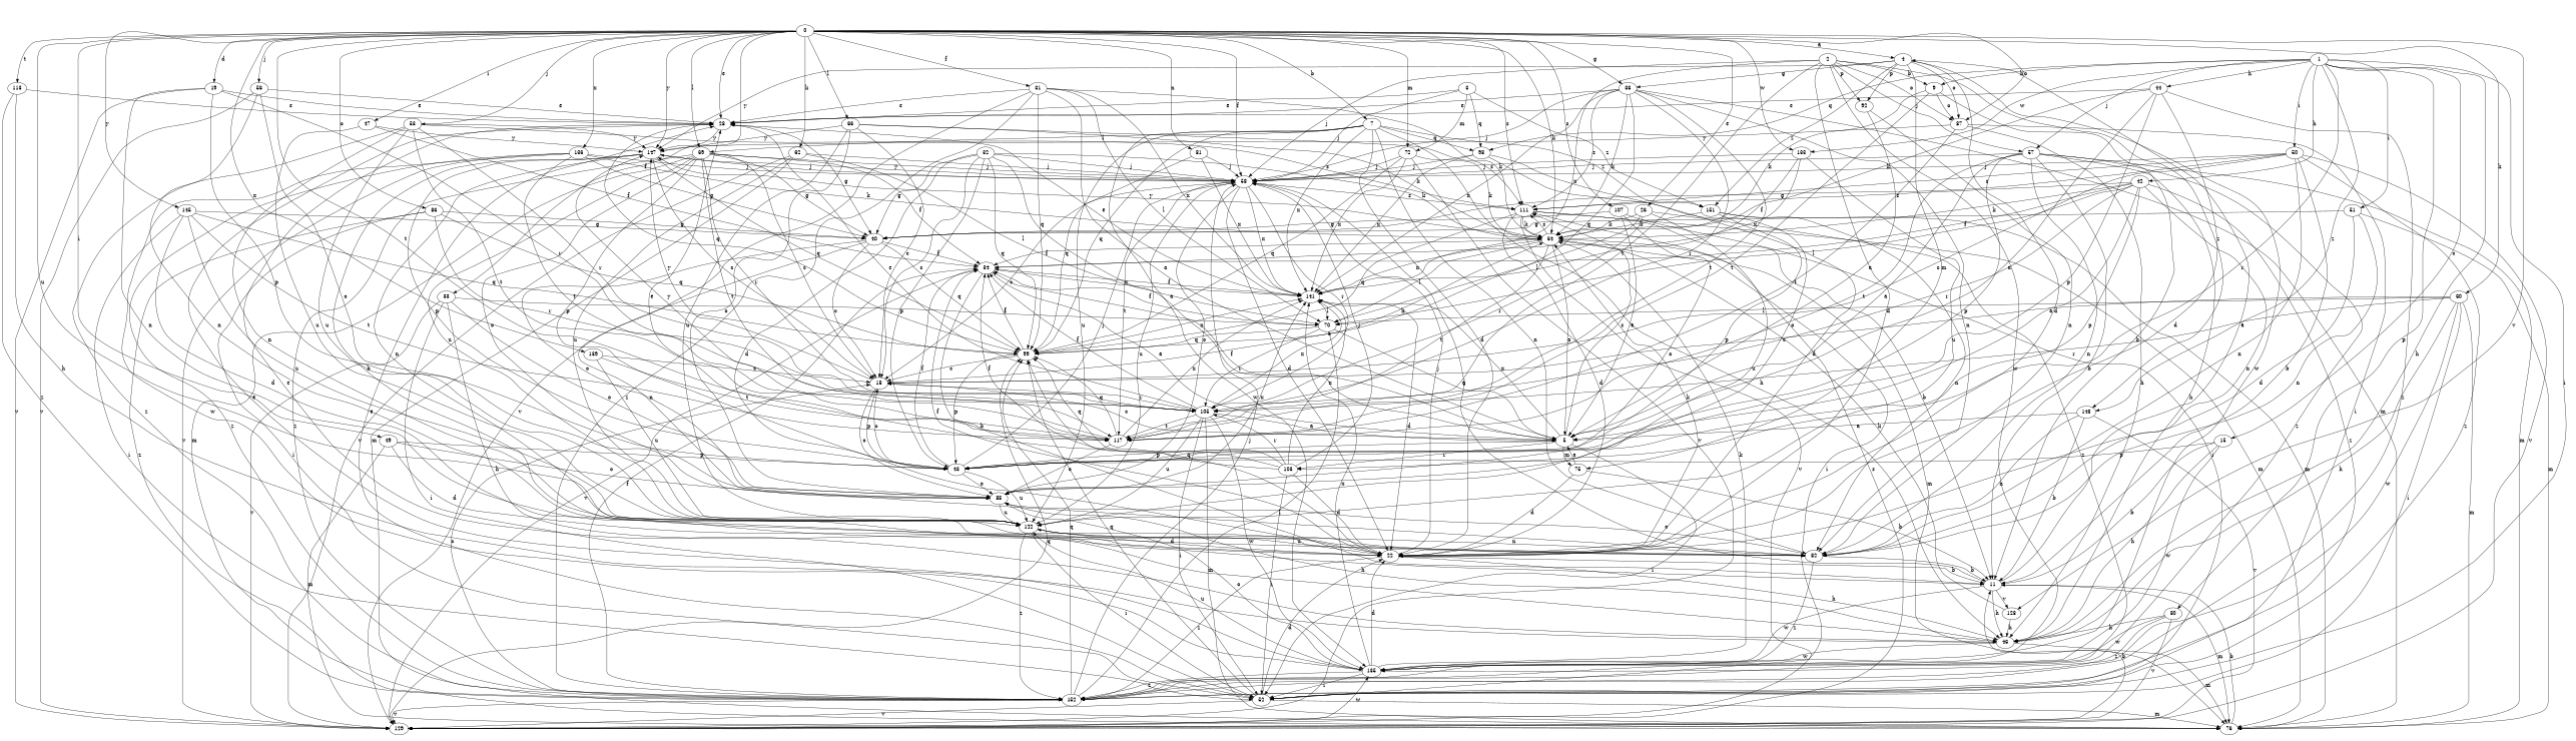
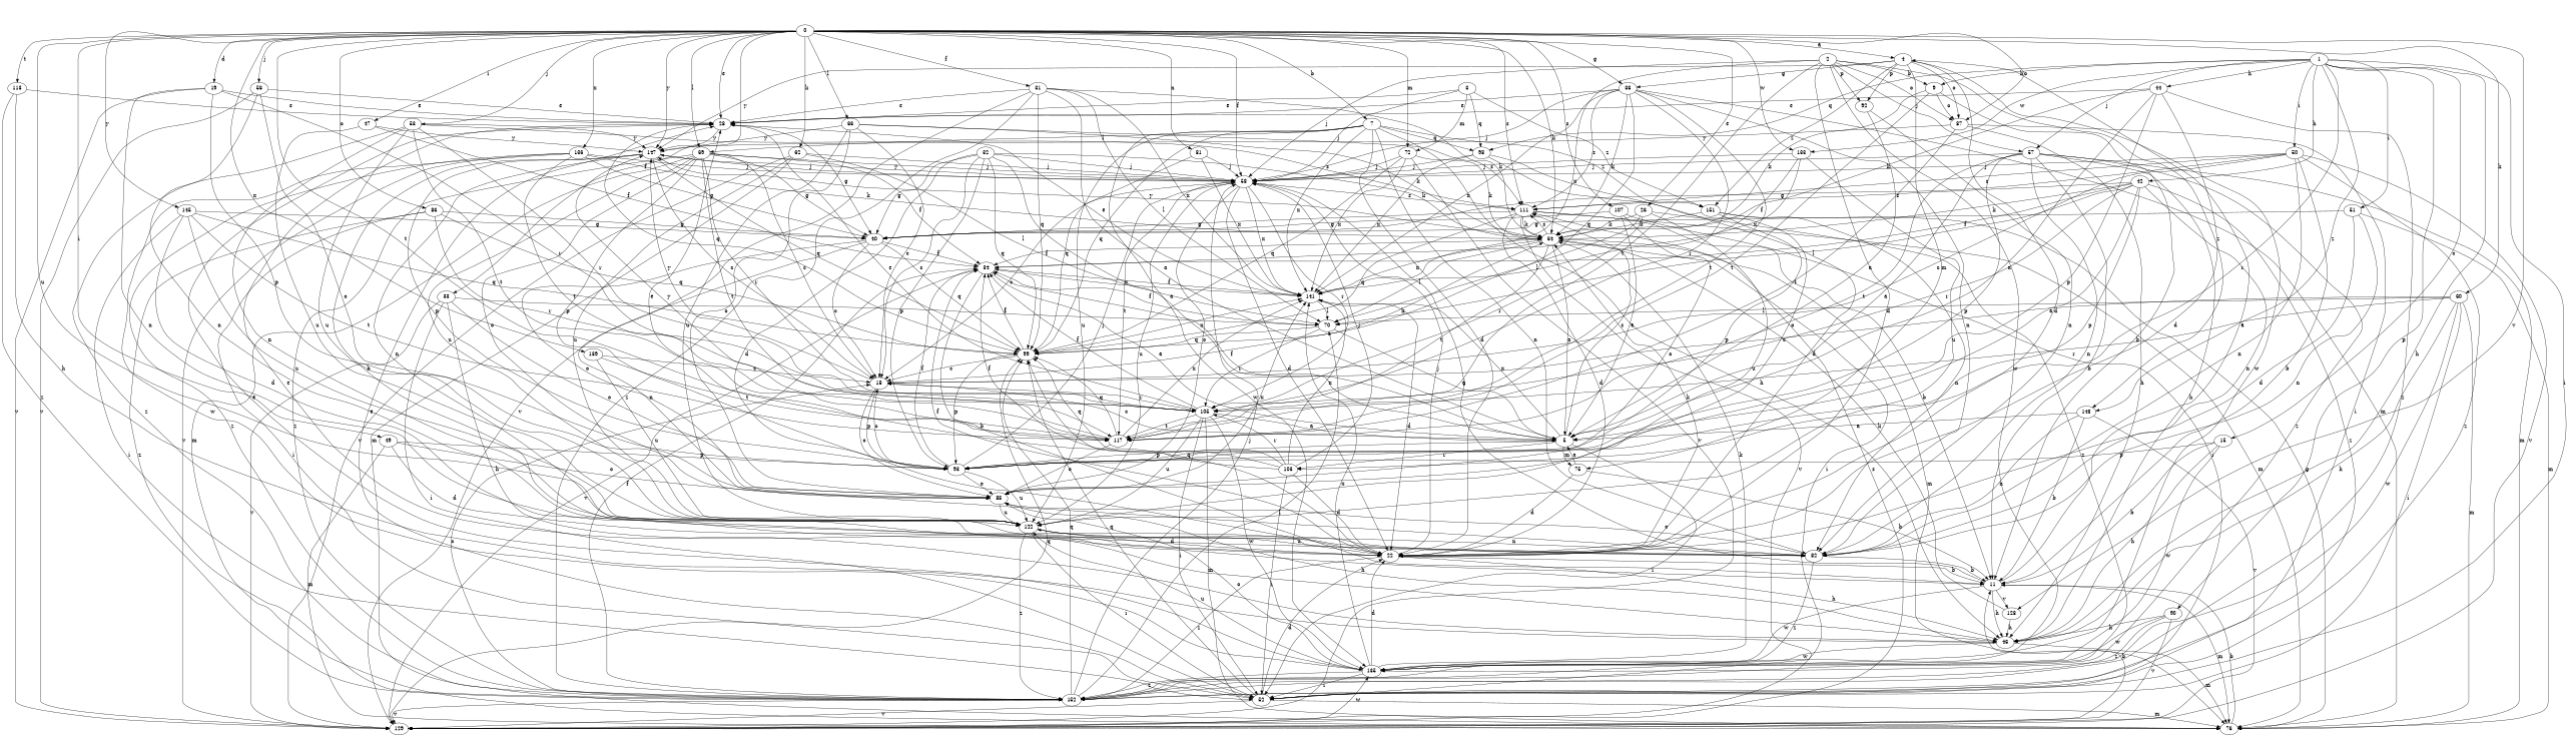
  strict digraph {
    fontname="DejaVu Serif"
    node [fontname="DejaVu Serif"]
    edge [fontname="DejaVu Serif"]
    0
    4
    7
    19
    26
    28
    31
    33
    36
    47
    49
    53
    56
    60
    62
    64
    66
    69
    72
    81
    86
    87
    107
    111
    113
    117
    122
    128
    133
    136
    139
    145
    147
    58
    22
    92
    135
    151
    75
    46
    98
    141
    82
    99
-   93 [label=43]
+   93
    105
    129
    152
    70
    40
    5
    32
    18
    52
    88
    76
    34
    11
    1
    9
    15
    42
    44
    50
    51
    57
-   90 [label=80]
+   90
    103
    148
    2
    3
    0 -> 4 [label=a]
    0 -> 7 [label=b]
    0 -> 19 [label=d]
    0 -> 26 [label=e]
    0 -> 28 [label=e]
    0 -> 31 [label=f]
    0 -> 33 [label=f]
    0 -> 36 [label=g]
    0 -> 47 [label=i]
    0 -> 49 [label=i]
    0 -> 53 [label=j]
    0 -> 56 [label=j]
    0 -> 60 [label=k]
    0 -> 62 [label=k]
    0 -> 64 [label=k]
    0 -> 66 [label=l]
    0 -> 69 [label=l]
    0 -> 72 [label=m]
    0 -> 81 [label=n]
    0 -> 86 [label=o]
    0 -> 87 [label=o]
    0 -> 107 [label=s]
    0 -> 111 [label=s]
    0 -> 113 [label=t]
    0 -> 117 [label=t]
    0 -> 122 [label=u]
    0 -> 128 [label=v]
    0 -> 133 [label=w]
    0 -> 136 [label=x]
    0 -> 139 [label=x]
    0 -> 145 [label=y]
    0 -> 147 [label=y]
    0 -> 58 [label=f]
    4 -> 36 [label=g]
    4 -> 87 [label=o]
    4 -> 147 [label=y]
    4 -> 22 [label=d]
    4 -> 92 [label=p]
    4 -> 135 [label=w]
    4 -> 151 [label=z]
    4 -> 75 [label=m]
    7 -> 69 [label=l]
    7 -> 122 [label=u]
    7 -> 22 [label=d]
    7 -> 135 [label=w]
    7 -> 151 [label=z]
    7 -> 46 [label=h]
    7 -> 98 [label=q]
    7 -> 141 [label=x]
    7 -> 82 [label=n]
    7 -> 99 [label=q]
    19 -> 28 [label=e]
    19 -> 82 [label=n]
    19 -> 93 [label=p]
    19 -> 105 [label=r]
    19 -> 129 [label=v]
    26 -> 64 [label=k]
    26 -> 122 [label=u]
    26 -> 105 [label=r]
    26 -> 152 [label=z]
    26 -> 70 [label=l]
    28 -> 147 [label=y]
    28 -> 99 [label=q]
    28 -> 40 [label=g]
    31 -> 28 [label=e]
    31 -> 64 [label=k]
    31 -> 141 [label=x]
    31 -> 99 [label=q]
    31 -> 129 [label=v]
    31 -> 152 [label=z]
    31 -> 70 [label=l]
    31 -> 5 [label=a]
    33 -> 46 [label=h]
    33 -> 129 [label=v]
    33 -> 70 [label=l]
    33 -> 52 [label=i]
    33 -> 88 [label=o]
    36 -> 28 [label=e]
    36 -> 64 [label=k]
    36 -> 111 [label=s]
    36 -> 117 [label=t]
    36 -> 58 [label=j]
    36 -> 141 [label=x]
    36 -> 82 [label=n]
    36 -> 99 [label=q]
    36 -> 105 [label=r]
    36 -> 76 [label=m]
    47 -> 122 [label=u]
    47 -> 147 [label=y]
    47 -> 34 [label=f]
    49 -> 22 [label=d]
    49 -> 93 [label=p]
    49 -> 88 [label=o]
    49 -> 76 [label=m]
    53 -> 111 [label=s]
    53 -> 117 [label=t]
    53 -> 122 [label=u]
    53 -> 147 [label=y]
    53 -> 82 [label=n]
    53 -> 105 [label=r]
    53 -> 152 [label=z]
    56 -> 28 [label=e]
    56 -> 82 [label=n]
    56 -> 129 [label=v]
    56 -> 88 [label=o]
    60 -> 135 [label=w]
    60 -> 46 [label=h]
    60 -> 105 [label=r]
    60 -> 70 [label=l]
    60 -> 18 [label=c]
    60 -> 52 [label=i]
    60 -> 76 [label=m]
    62 -> 122 [label=u]
    62 -> 58 [label=j]
    62 -> 129 [label=v]
    62 -> 70 [label=l]
    62 -> 76 [label=m]
    64 -> 111 [label=s]
    64 -> 117 [label=t]
    64 -> 147 [label=y]
    64 -> 141 [label=x]
    64 -> 70 [label=l]
    64 -> 5 [label=a]
    64 -> 52 [label=i]
    64 -> 76 [label=m]
    64 -> 34 [label=f]
    66 -> 64 [label=k]
    66 -> 111 [label=s]
    66 -> 122 [label=u]
    66 -> 147 [label=y]
    66 -> 18 [label=c]
    66 -> 88 [label=o]
    69 -> 117 [label=t]
    69 -> 122 [label=u]
    69 -> 58 [label=j]
    69 -> 93 [label=p]
    69 -> 105 [label=r]
    69 -> 152 [label=z]
    69 -> 40 [label=g]
    69 -> 18 [label=c]
    69 -> 88 [label=o]
    69 -> 76 [label=m]
    69 -> 34 [label=f]
    72 -> 64 [label=k]
    72 -> 58 [label=j]
    72 -> 141 [label=x]
    72 -> 99 [label=q]
    72 -> 129 [label=v]
    81 -> 58 [label=j]
    81 -> 141 [label=x]
    81 -> 99 [label=q]
    86 -> 99 [label=q]
    86 -> 105 [label=r]
    86 -> 152 [label=z]
    86 -> 40 [label=g]
    86 -> 52 [label=i]
    87 -> 117 [label=t]
    87 -> 147 [label=y]
    87 -> 46 [label=h]
    87 -> 52 [label=i]
    107 -> 40 [label=g]
    107 -> 5 [label=a]
    107 -> 52 [label=i]
    107 -> 88 [label=o]
    111 -> 64 [label=k]
    111 -> 22 [label=d]
    111 -> 99 [label=q]
    111 -> 129 [label=v]
+   111 -> 40 [label=g]
    111 -> 76 [label=m]
    111 -> 11 [label=b]
    113 -> 28 [label=e]
    113 -> 46 [label=h]
    113 -> 152 [label=z]
    117 -> 147 [label=y]
    117 -> 141 [label=x]
    117 -> 99 [label=q]
    117 -> 88 [label=o]
    122 -> 22 [label=d]
    122 -> 82 [label=n]
    122 -> 152 [label=z]
    122 -> 52 [label=i]
    128 -> 64 [label=k]
    128 -> 46 [label=h]
    133 -> 122 [label=u]
    133 -> 58 [label=j]
    133 -> 141 [label=x]
    133 -> 34 [label=f]
    136 -> 64 [label=k]
    136 -> 117 [label=t]
    136 -> 58 [label=j]
    136 -> 135 [label=w]
    136 -> 129 [label=v]
    136 -> 152 [label=z]
    136 -> 40 [label=g]
    139 -> 117 [label=t]
    139 -> 122 [label=u]
    139 -> 18 [label=c]
    145 -> 117 [label=t]
    145 -> 122 [label=u]
    145 -> 22 [label=d]
    145 -> 99 [label=q]
    145 -> 40 [label=g]
    145 -> 52 [label=i]
    147 -> 58 [label=j]
    147 -> 82 [label=n]
    147 -> 99 [label=q]
    147 -> 93 [label=p]
    147 -> 18 [label=c]
    147 -> 11 [label=b]
    58 -> 111 [label=s]
    58 -> 117 [label=t]
    58 -> 122 [label=u]
    58 -> 147 [label=y]
    58 -> 22 [label=d]
    58 -> 141 [label=x]
    58 -> 105 [label=r]
    58 -> 18 [label=c]
    58 -> 88 [label=o]
    22 -> 64 [label=k]
    22 -> 122 [label=u]
    22 -> 58 [label=j]
    22 -> 46 [label=h]
    22 -> 99 [label=q]
    22 -> 152 [label=z]
    22 -> 34 [label=f]
    22 -> 11 [label=b]
    92 -> 82 [label=n]
    92 -> 5 [label=a]
    135 -> 28 [label=e]
    135 -> 64 [label=k]
    135 -> 122 [label=u]
    135 -> 22 [label=d]
    135 -> 141 [label=x]
    135 -> 152 [label=z]
    135 -> 52 [label=i]
    135 -> 88 [label=o]
    151 -> 64 [label=k]
    151 -> 82 [label=n]
    151 -> 93 [label=p]
-   151 -> 76 [label=m]
+   151 -> 76 [label=g]
    75 -> 22 [label=d]
    75 -> 5 [label=a]
    75 -> 11 [label=b]
    46 -> 28 [label=e]
    46 -> 135 [label=w]
    46 -> 76 [label=m]
    98 -> 58 [label=j]
    98 -> 22 [label=d]
    98 -> 141 [label=x]
    98 -> 88 [label=o]
    141 -> 28 [label=e]
    141 -> 22 [label=d]
    141 -> 70 [label=l]
    141 -> 34 [label=f]
    82 -> 152 [label=z]
    82 -> 88 [label=o]
    82 -> 11 [label=b]
    99 -> 141 [label=x]
    99 -> 93 [label=p]
    99 -> 18 [label=c]
    99 -> 34 [label=f]
    93 -> 122 [label=u]
    93 -> 58 [label=j]
    93 -> 18 [label=c]
    93 -> 88 [label=o]
    93 -> 34 [label=f]
    105 -> 28 [label=e]
    105 -> 117 [label=t]
    105 -> 122 [label=u]
    105 -> 135 [label=w]
-   105 -> 141 [label=x]
    105 -> 5 [label=a]
    105 -> 52 [label=i]
    105 -> 76 [label=m]
    105 -> 34 [label=f]
    129 -> 111 [label=s]
    129 -> 135 [label=w]
    129 -> 99 [label=q]
    129 -> 11 [label=b]
    152 -> 58 [label=j]
    152 -> 99 [label=q]
    152 -> 129 [label=v]
    152 -> 70 [label=l]
    152 -> 18 [label=c]
    152 -> 34 [label=f]
    70 -> 99 [label=q]
    70 -> 105 [label=r]
    70 -> 5 [label=a]
    70 -> 34 [label=f]
    40 -> 82 [label=n]
    40 -> 99 [label=q]
    40 -> 18 [label=c]
    40 -> 88 [label=o]
    40 -> 34 [label=f]
    5 -> 111 [label=s]
    5 -> 75 [label=m]
    5 -> 141 [label=x]
    5 -> 93 [label=p]
    5 -> 18 [label=c]
    5 -> 52 [label=i]
    5 -> 34 [label=f]
    5 -> 103 [label=r]
    32 -> 64 [label=k]
    32 -> 58 [label=j]
    32 -> 22 [label=d]
    32 -> 99 [label=q]
    32 -> 93 [label=p]
    32 -> 40 [label=g]
    32 -> 5 [label=a]
    32 -> 18 [label=c]
    18 -> 64 [label=k]
    18 -> 147 [label=y]
    18 -> 93 [label=p]
    18 -> 105 [label=r]
    18 -> 88 [label=o]
    52 -> 28 [label=e]
    52 -> 22 [label=d]
    52 -> 99 [label=q]
    52 -> 129 [label=v]
    52 -> 76 [label=m]
    88 -> 122 [label=u]
    88 -> 46 [label=h]
    88 -> 141 [label=x]
    76 -> 11 [label=b]
    34 -> 141 [label=x]
    34 -> 129 [label=v]
    34 -> 5 [label=a]
    34 -> 11 [label=b]
    11 -> 4 [label=a]
    11 -> 128 [label=v]
    11 -> 58 [label=j]
    11 -> 135 [label=w]
    11 -> 46 [label=h]
    11 -> 76 [label=m]
    1 -> 133 [label=w]
    1 -> 46 [label=h]
    1 -> 98 [label=q]
    1 -> 52 [label=i]
    1 -> 9 [label=b]
    1 -> 15 [label=c]
    1 -> 42 [label=h]
    1 -> 44 [label=h]
    1 -> 50 [label=i]
    1 -> 51 [label=i]
    1 -> 57 [label=j]
    1 -> 90 [label=p]
    1 -> 103 [label=r]
    1 -> 148 [label=z]
    9 -> 64 [label=k]
    9 -> 87 [label=o]
    9 -> 117 [label=t]
    9 -> 11 [label=b]
    15 -> 135 [label=w]
    15 -> 46 [label=h]
    15 -> 93 [label=p]
    15 -> 11 [label=b]
    42 -> 64 [label=k]
    42 -> 111 [label=s]
    42 -> 82 [label=n]
    42 -> 93 [label=p]
    42 -> 105 [label=r]
    42 -> 152 [label=z]
    42 -> 70 [label=l]
    42 -> 5 [label=a]
    42 -> 34 [label=f]
    44 -> 28 [label=e]
    44 -> 64 [label=k]
    44 -> 22 [label=d]
    44 -> 93 [label=p]
    44 -> 152 [label=z]
    44 -> 5 [label=a]
    50 -> 111 [label=s]
    50 -> 58 [label=j]
    50 -> 82 [label=n]
    50 -> 129 [label=v]
    50 -> 152 [label=z]
    50 -> 40 [label=g]
    50 -> 18 [label=c]
    50 -> 11 [label=b]
    51 -> 22 [label=d]
    51 -> 82 [label=n]
    51 -> 40 [label=g]
    51 -> 76 [label=m]
    57 -> 117 [label=t]
    57 -> 58 [label=j]
    57 -> 46 [label=h]
    57 -> 82 [label=n]
    57 -> 93 [label=p]
    57 -> 152 [label=z]
    57 -> 5 [label=a]
    57 -> 76 [label=m]
    57 -> 11 [label=b]
    90 -> 135 [label=w]
    90 -> 46 [label=h]
    90 -> 129 [label=v]
    90 -> 152 [label=z]
    103 -> 28 [label=e]
    103 -> 58 [label=j]
    103 -> 22 [label=d]
    103 -> 141 [label=x]
    103 -> 99 [label=q]
    103 -> 105 [label=r]
    103 -> 52 [label=i]
    103 -> 34 [label=f]
    148 -> 82 [label=n]
    148 -> 129 [label=v]
    148 -> 5 [label=a]
    148 -> 11 [label=b]
    2 -> 87 [label=o]
    2 -> 117 [label=t]
    2 -> 58 [label=j]
    2 -> 22 [label=d]
    2 -> 92 [label=p]
    2 -> 135 [label=w]
    2 -> 141 [label=x]
    2 -> 9 [label=b]
    2 -> 57 [label=j]
    2 -> 148 [label=z]
    3 -> 28 [label=e]
    3 -> 72 [label=m]
    3 -> 58 [label=j]
    3 -> 151 [label=z]
    3 -> 98 [label=q]
  }
